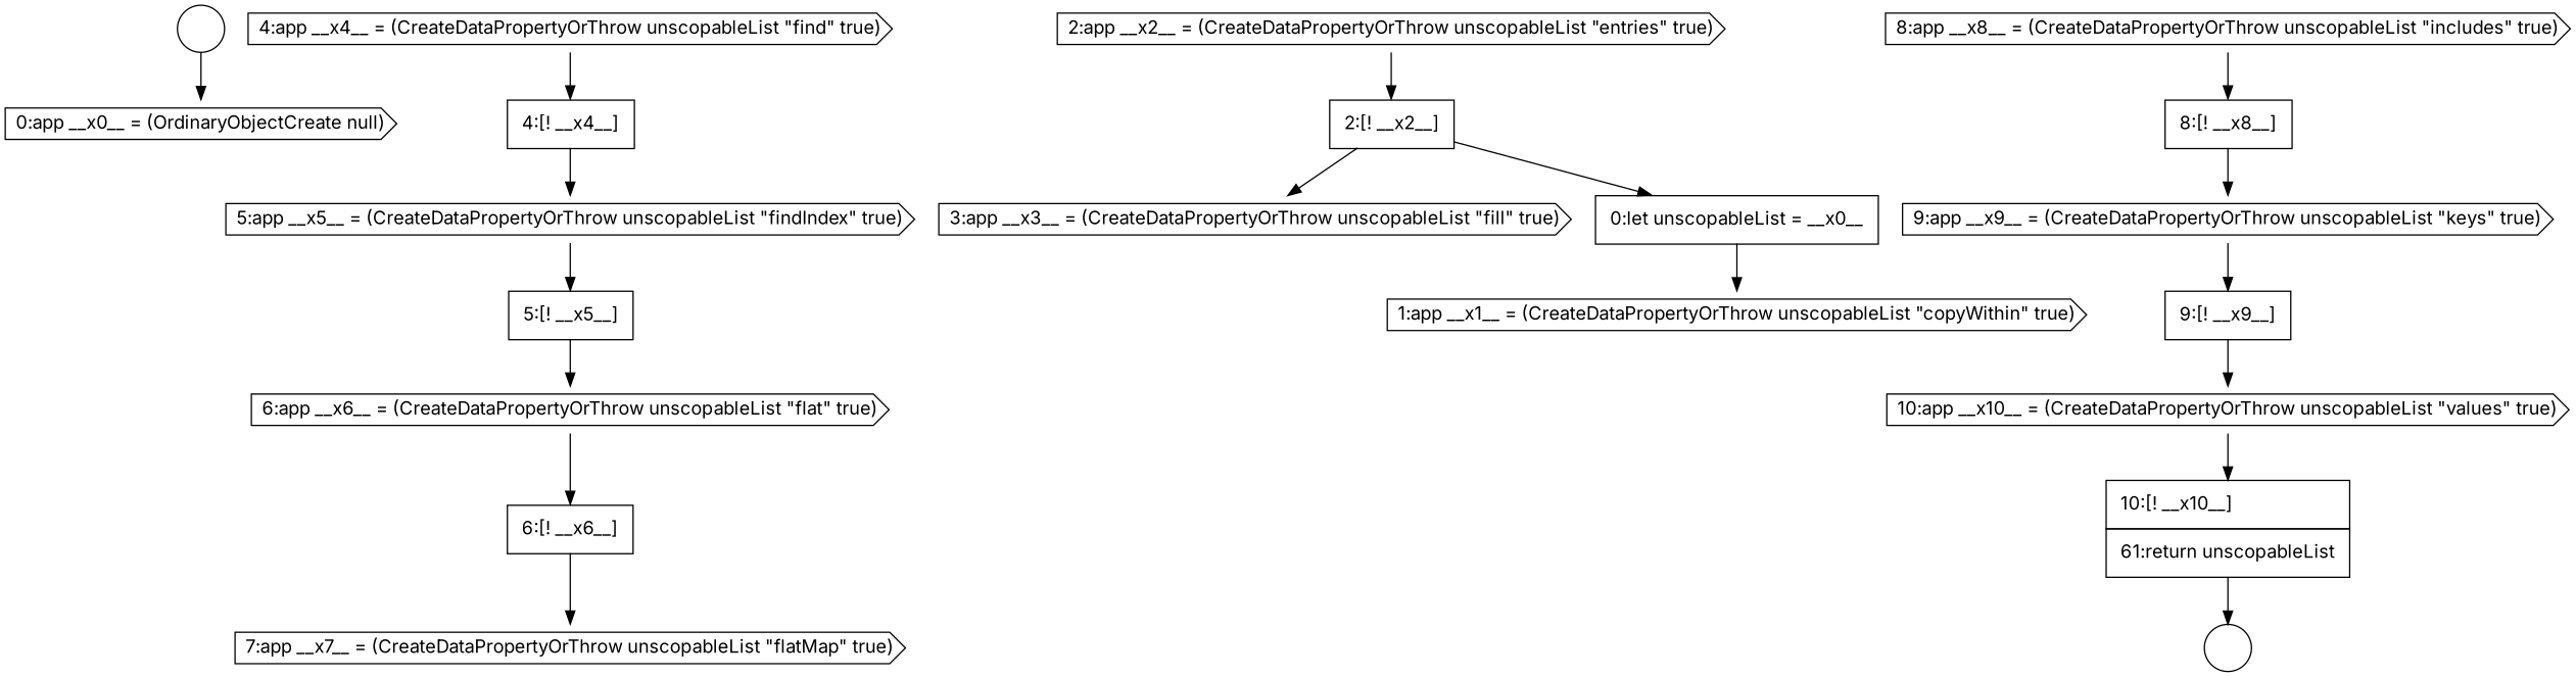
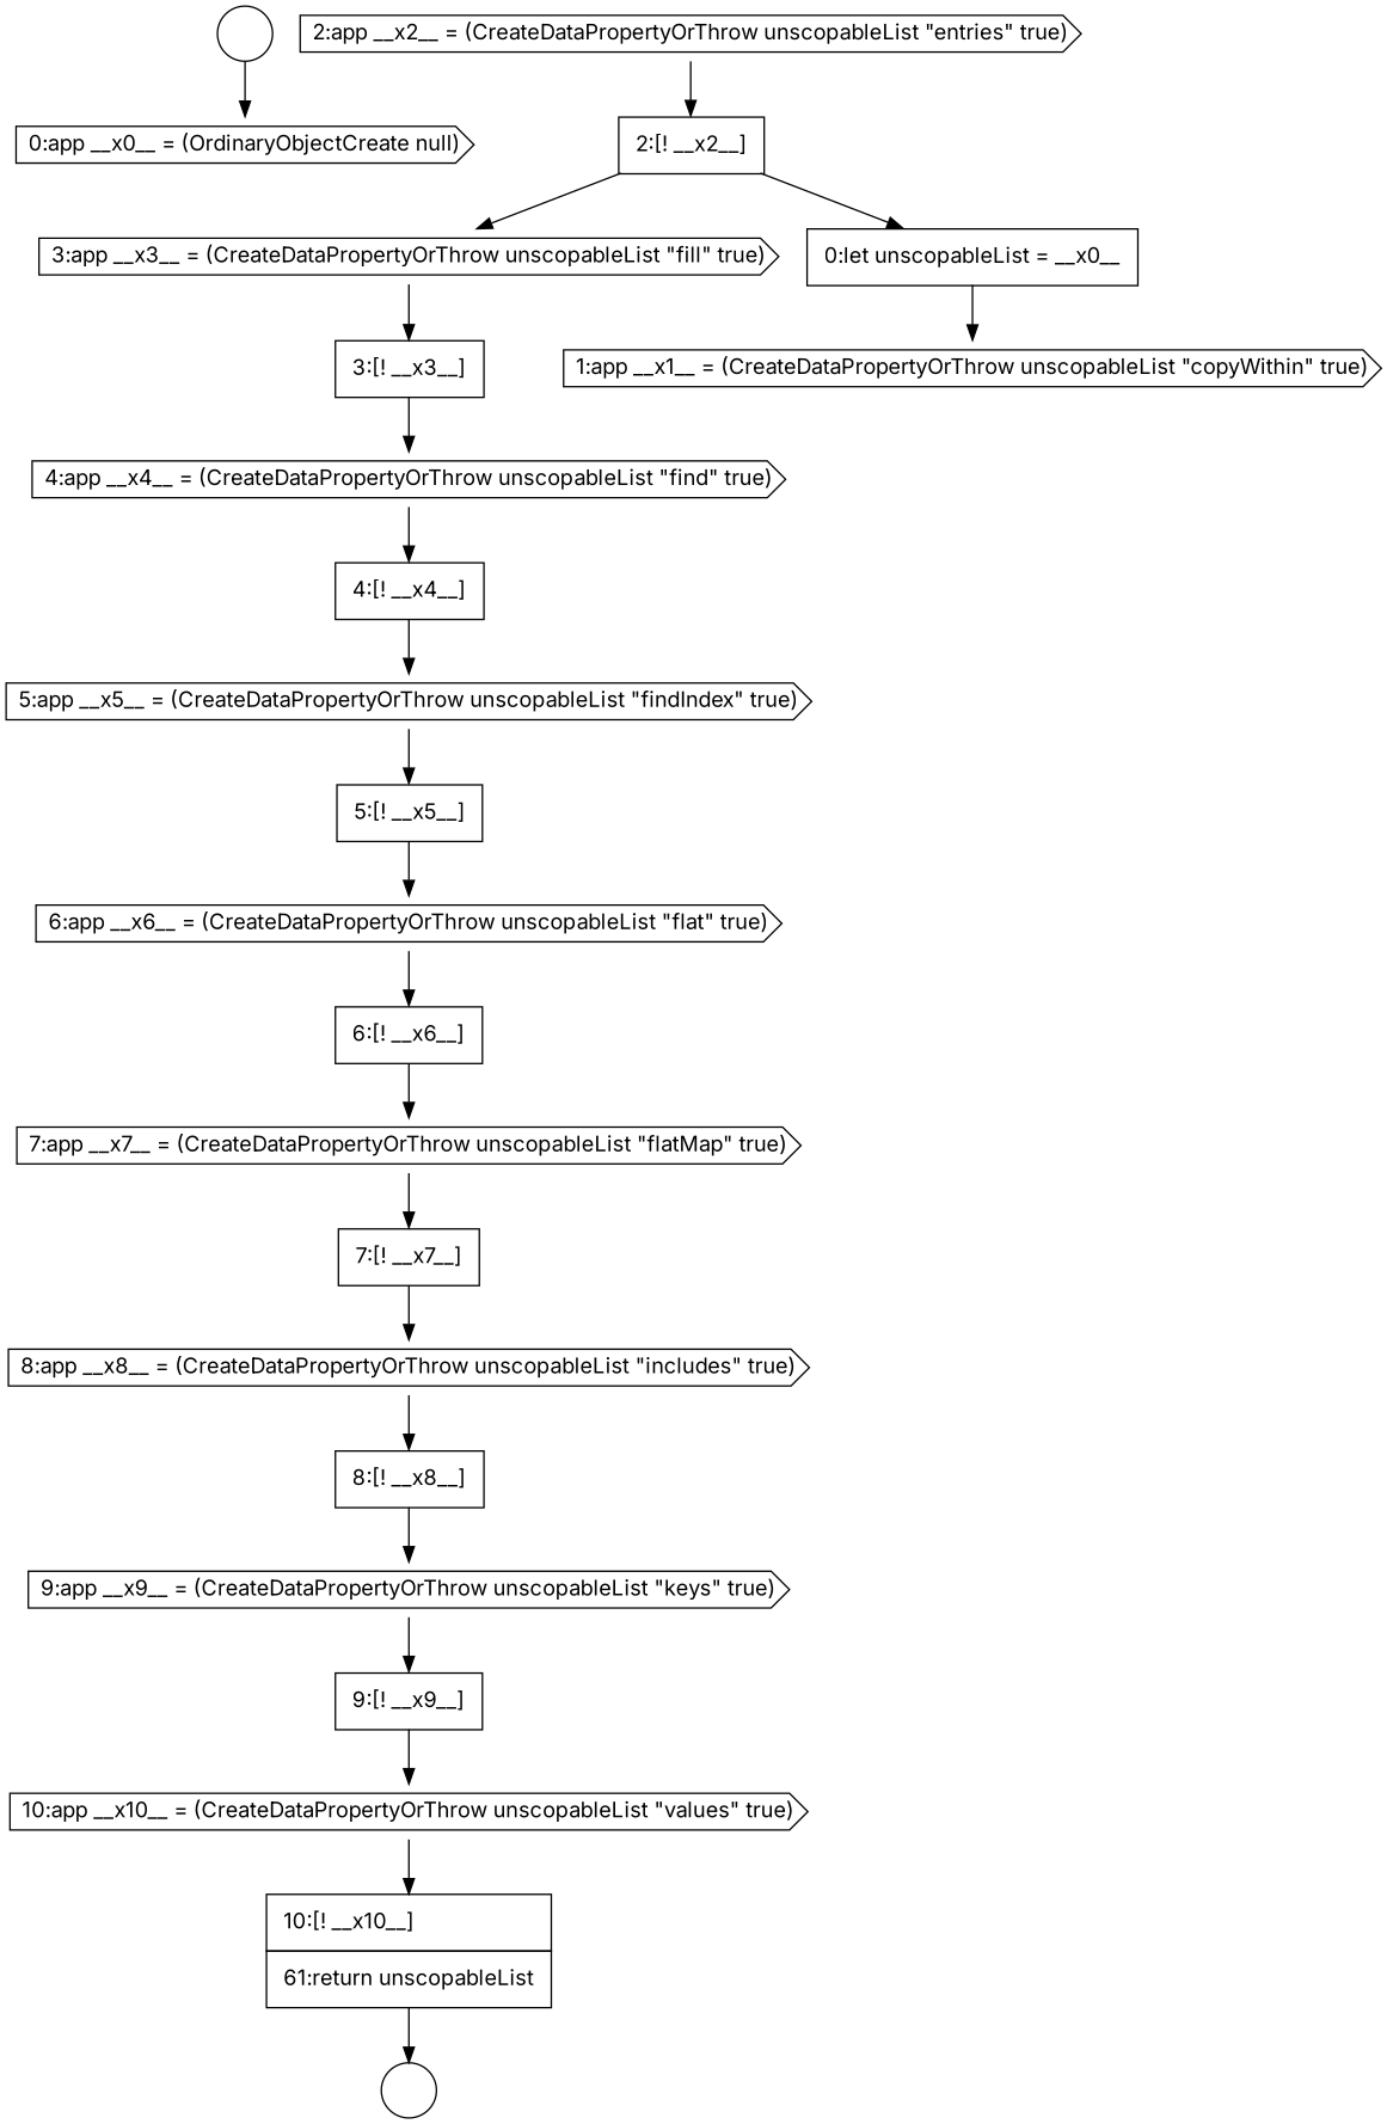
  digraph {
    fontname=Inter
    node [color=black fillcolor=white fontname=Inter shape=cds style=filled]
    edge [color=black fontname=Inter]
    n1 [label=" " shape=circle]
    n2 [label=<<font color="black">0:app __x0__ = (OrdinaryObjectCreate null)</font>>]
    n3 [label=<<font color="black">     <table border="0" cellborder="1" cellspacing="0" cellpadding="10">       <tr><td align="left">5:[! __x5__]</td></tr>     </table>   </font>> margin=0 shape=none]
    n4 [label=<<font color="black">6:app __x6__ = (CreateDataPropertyOrThrow unscopableList &quot;flat&quot; true)</font>>]
    n5 [label=<<font color="black">     <table border="0" cellborder="1" cellspacing="0" cellpadding="10">       <tr><td align="left">6:[! __x6__]</td></tr>     </table>   </font>> margin=0 shape=none]
    n6 [label=<<font color="black">     <table border="0" cellborder="1" cellspacing="0" cellpadding="10">       <tr><td align="left">4:[! __x4__]</td></tr>     </table>   </font>> margin=0 shape=none]
    n7 [label=<<font color="black">5:app __x5__ = (CreateDataPropertyOrThrow unscopableList &quot;findIndex&quot; true)</font>>]
    n8 [label=<<font color="black">     <table border="0" cellborder="1" cellspacing="0" cellpadding="10">       <tr><td align="left">2:[! __x2__]</td></tr>     </table>   </font>> margin=0 shape=none]
    n9 [label=<<font color="black">3:app __x3__ = (CreateDataPropertyOrThrow unscopableList &quot;fill&quot; true)</font>>]
    n10 [label=<<font color="black">     <table border="0" cellborder="1" cellspacing="0" cellpadding="10">       <tr><td align="left">0:let unscopableList = __x0__</td></tr>     </table>   </font>> margin=0 shape=none]
+   n11 [label=<<font color="black">     <table border="0" cellborder="1" cellspacing="0" cellpadding="10">       <tr><td align="left">3:[! __x3__]</td></tr>     </table>   </font>> margin=0 shape=none]
    n12 [label=<<font color="black">1:app __x1__ = (CreateDataPropertyOrThrow unscopableList &quot;copyWithin&quot; true)</font>>]
+   n13 [label=<<font color="black">     <table border="0" cellborder="1" cellspacing="0" cellpadding="10">       <tr><td align="left">7:[! __x7__]</td></tr>     </table>   </font>> margin=0 shape=none]
    n14 [label=<<font color="black">8:app __x8__ = (CreateDataPropertyOrThrow unscopableList &quot;includes&quot; true)</font>>]
    n15 [label=<<font color="black">     <table border="0" cellborder="1" cellspacing="0" cellpadding="10">       <tr><td align="left">8:[! __x8__]</td></tr>     </table>   </font>> margin=0 shape=none]
    n16 [label=<<font color="black">7:app __x7__ = (CreateDataPropertyOrThrow unscopableList &quot;flatMap&quot; true)</font>>]
    n17 [label=<<font color="black">9:app __x9__ = (CreateDataPropertyOrThrow unscopableList &quot;keys&quot; true)</font>>]
    n18 [label=<<font color="black">     <table border="0" cellborder="1" cellspacing="0" cellpadding="10">       <tr><td align="left">9:[! __x9__]</td></tr>     </table>   </font>> margin=0 shape=none]
    n19 [label=<<font color="black">10:app __x10__ = (CreateDataPropertyOrThrow unscopableList &quot;values&quot; true)</font>>]
    n20 [label=<<font color="black">4:app __x4__ = (CreateDataPropertyOrThrow unscopableList &quot;find&quot; true)</font>>]
    n21 [label=<<font color="black">     <table border="0" cellborder="1" cellspacing="0" cellpadding="10">       <tr><td align="left">10:[! __x10__]</td></tr>       <tr><td align="left">61:return unscopableList</td></tr>     </table>   </font>> margin=0 shape=none]
    n22 [label=<<font color="black">2:app __x2__ = (CreateDataPropertyOrThrow unscopableList &quot;entries&quot; true)</font>>]
    n23 [label=" " shape=circle]
    n1 -> n2
    n3 -> n4
    n4 -> n5
    n5 -> n16
    n6 -> n7
    n7 -> n3
    n8 -> n9
    n8 -> n10
+   n9 -> n11
    n10 -> n12
+   n11 -> n20
+   n13 -> n14
    n14 -> n15
    n15 -> n17
+   n16 -> n13
    n17 -> n18
    n18 -> n19
    n19 -> n21
    n20 -> n6
    n21 -> n23
    n22 -> n8
  }
